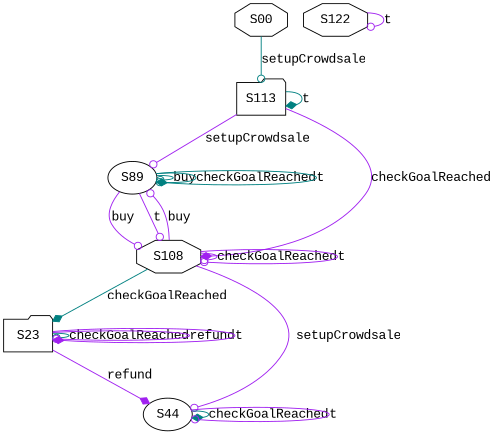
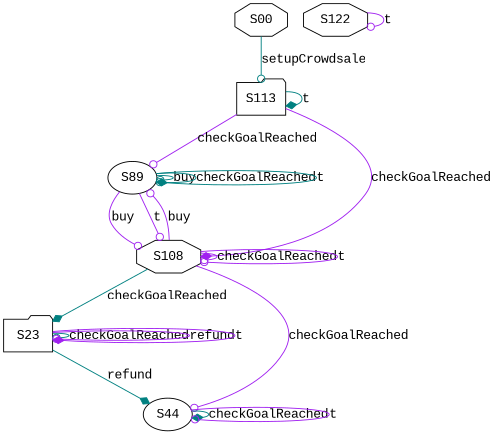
  digraph {
    fontname="Liberation Mono"
    node [fontname="Liberation Mono" shape=octagon]
    edge [arrowhead=odot color=purple fontname="Liberation Mono"]
    S113 [shape=folder]
    S00
    S89 [shape=ellipse]
    S108
    S23 [shape=folder]
    S44 [shape=ellipse]
    S122
    S113 -> S113 [arrowhead=diamond color=teal label=t]
-   S113 -> S89 [label=setupCrowdsale]
+   S113 -> S89 [label=checkGoalReached]
    S113 -> S108 [arrowhead=diamond label=checkGoalReached]
    S00 -> S113 [color=teal label=setupCrowdsale]
    S89 -> S89 [color=teal label=buy]
    S89 -> S89 [color=teal label=checkGoalReached]
    S89 -> S89 [arrowhead=diamond color=teal label=t]
    S89 -> S108 [label=buy]
    S89 -> S108 [label=t]
    S108 -> S89 [label=buy]
    S108 -> S108 [label=checkGoalReached]
    S108 -> S108 [label=t]
    S108 -> S23 [arrowhead=diamond color=teal label=checkGoalReached]
-   S108 -> S44 [label=setupCrowdsale]
+   S108 -> S44 [label=checkGoalReached]
    S23 -> S23 [color=teal label=checkGoalReached]
    S23 -> S23 [label=refund]
    S23 -> S23 [arrowhead=diamond label=t]
-   S23 -> S44 [arrowhead=diamond label=refund]
+   S23 -> S44 [arrowhead=diamond color=teal label=refund]
    S44 -> S44 [arrowhead=diamond color=teal label=checkGoalReached]
    S44 -> S44 [label=t]
    S122 -> S122 [label=t]
  }
